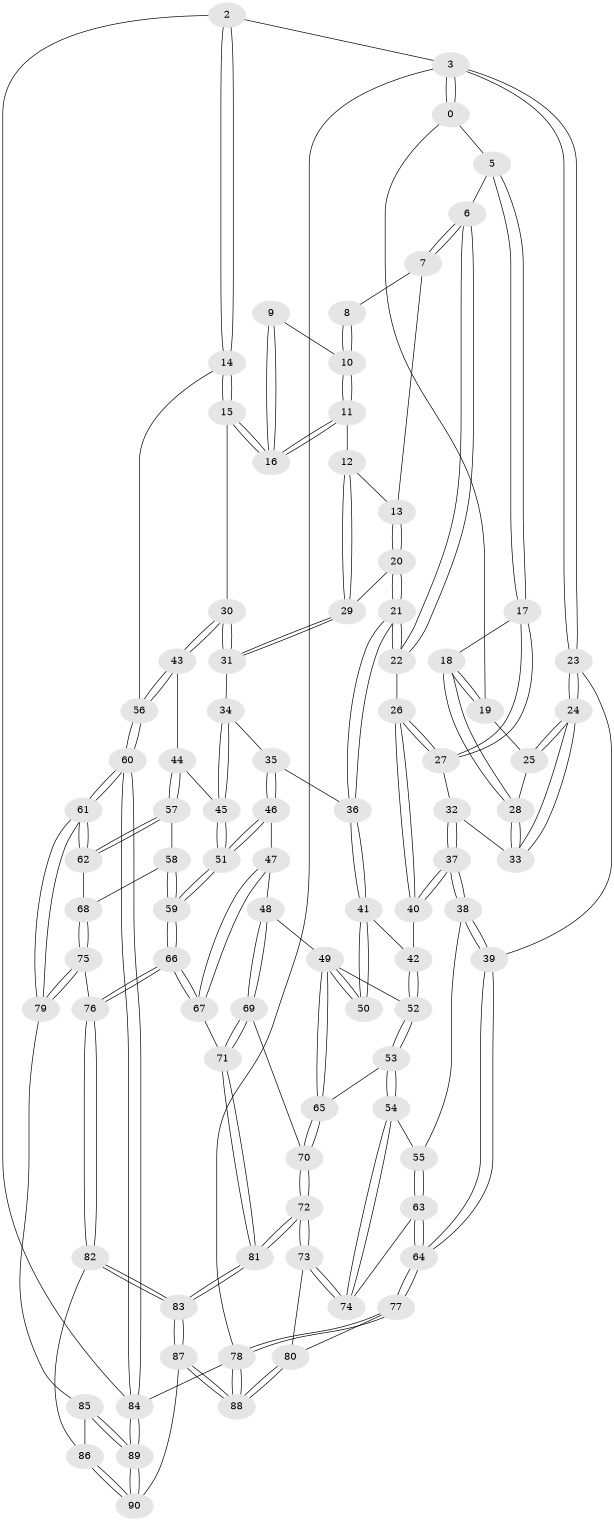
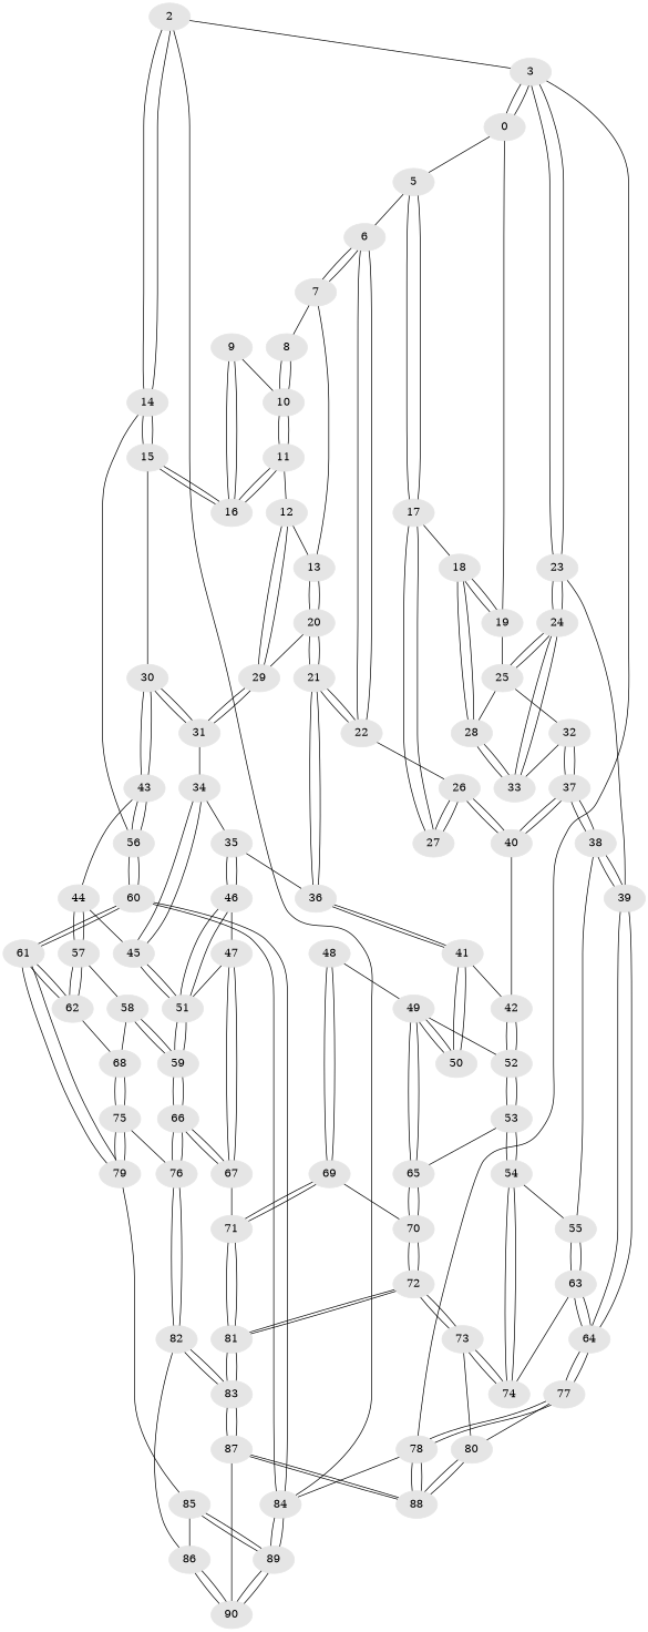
  graph {
    node [color=gray90 style=filled]
    2
    3
    14
    84
    9
    10
    16
    n8 [label=0]
    23
    78
    15
    56
    89
    5
    19
    24
    39
    88
    6
    17
    25
    7
    22
    18
    27
    8
    13
    26
    20
    11
    12
    29
    31
    21
    30
    60
    43
    28
    32
    33
    36
    41
    40
    64
    42
    37
    34
    44
    35
    45
    38
    46
    51
    47
    50
    55
    63
    77
    52
    53
    57
    58
    62
    59
    48
    67
    49
    69
    71
    65
    70
    66
    54
    74
    61
    68
    75
    76
    79
    85
    80
    72
    82
    81
    73
    83
    86
    87
    90
    2 -- 3
    2 -- 14
    2 -- 14
    2 -- 84
    3 -- n8
    3 -- n8
    3 -- 23
    3 -- 23
    3 -- 78
    14 -- 15
    14 -- 15
    14 -- 56
    84 -- 89
    84 -- 89
    9 -- 10
    9 -- 16
    9 -- 16
    10 -- 11
    10 -- 11
    n8 -- 5
    n8 -- 19
    23 -- 24
    23 -- 24
    23 -- 39
    78 -- 84
    78 -- 88
    78 -- 88
    15 -- 16
    15 -- 16
    15 -- 30
    56 -- 60
    56 -- 60
    89 -- 90
    89 -- 90
    5 -- 6
    5 -- 17
    5 -- 17
    19 -- 25
    24 -- 25
    24 -- 25
    24 -- 33
    24 -- 33
    39 -- 64
    39 -- 64
    6 -- 7
    6 -- 7
    6 -- 22
    6 -- 22
    17 -- 18
    17 -- 27
    17 -- 27
    25 -- 28
    7 -- 8
    7 -- 13
    22 -- 26
    18 -- 19
    18 -- 19
    18 -- 28
    18 -- 28
-   27 -- 32
+   25 -- 32
    8 -- 10
    8 -- 10
    13 -- 20
    13 -- 20
    26 -- 27
    26 -- 27
    26 -- 40
    26 -- 40
    20 -- 29
    20 -- 21
    20 -- 21
    11 -- 16
    11 -- 16
    11 -- 12
    12 -- 13
    12 -- 29
    12 -- 29
    29 -- 31
    29 -- 31
    31 -- 34
    21 -- 22
    21 -- 22
    21 -- 36
    21 -- 36
    30 -- 31
    30 -- 31
    30 -- 43
    30 -- 43
    60 -- 84
    60 -- 84
    60 -- 61
    60 -- 61
    43 -- 56
    43 -- 56
    43 -- 44
    28 -- 33
    28 -- 33
    32 -- 33
    32 -- 37
    32 -- 37
    36 -- 41
    36 -- 41
    41 -- 42
    41 -- 50
    41 -- 50
    40 -- 42
    64 -- 77
    64 -- 77
    42 -- 52
    42 -- 52
    37 -- 40
    37 -- 40
    37 -- 38
    37 -- 38
    34 -- 35
    34 -- 45
    34 -- 45
    44 -- 45
    44 -- 57
    44 -- 57
    35 -- 36
    35 -- 46
    35 -- 46
    45 -- 51
    45 -- 51
    38 -- 39
    38 -- 39
    38 -- 55
    46 -- 51
    46 -- 51
    46 -- 47
    51 -- 59
    51 -- 59
-   47 -- 48
+   47 -- 51
    47 -- 67
    47 -- 67
    55 -- 63
    55 -- 63
    63 -- 64
    63 -- 64
    63 -- 74
    77 -- 78
    77 -- 78
    77 -- 80
    52 -- 53
    52 -- 53
    53 -- 65
    53 -- 54
    53 -- 54
    57 -- 58
    57 -- 62
    57 -- 62
    58 -- 59
    58 -- 59
    58 -- 68
    62 -- 68
    59 -- 66
    59 -- 66
    48 -- 49
    48 -- 69
    48 -- 69
    67 -- 71
    49 -- 50
    49 -- 50
    49 -- 52
    49 -- 65
    49 -- 65
    69 -- 71
    69 -- 71
    69 -- 70
    71 -- 81
    71 -- 81
    65 -- 70
    65 -- 70
    70 -- 72
    70 -- 72
    66 -- 67
    66 -- 67
    66 -- 76
    66 -- 76
    54 -- 55
    54 -- 74
    54 -- 74
    61 -- 62
    61 -- 62
    61 -- 79
    61 -- 79
    68 -- 75
    68 -- 75
    75 -- 76
    75 -- 79
    75 -- 79
    76 -- 82
    76 -- 82
    79 -- 85
    85 -- 89
    85 -- 89
    85 -- 86
    80 -- 88
    80 -- 88
    72 -- 81
    72 -- 81
    72 -- 73
    72 -- 73
    82 -- 83
    82 -- 83
    82 -- 86
    81 -- 83
    81 -- 83
    73 -- 74
    73 -- 74
    73 -- 80
    83 -- 87
    83 -- 87
    86 -- 90
    86 -- 90
    87 -- 88
    87 -- 88
    87 -- 90
  }
